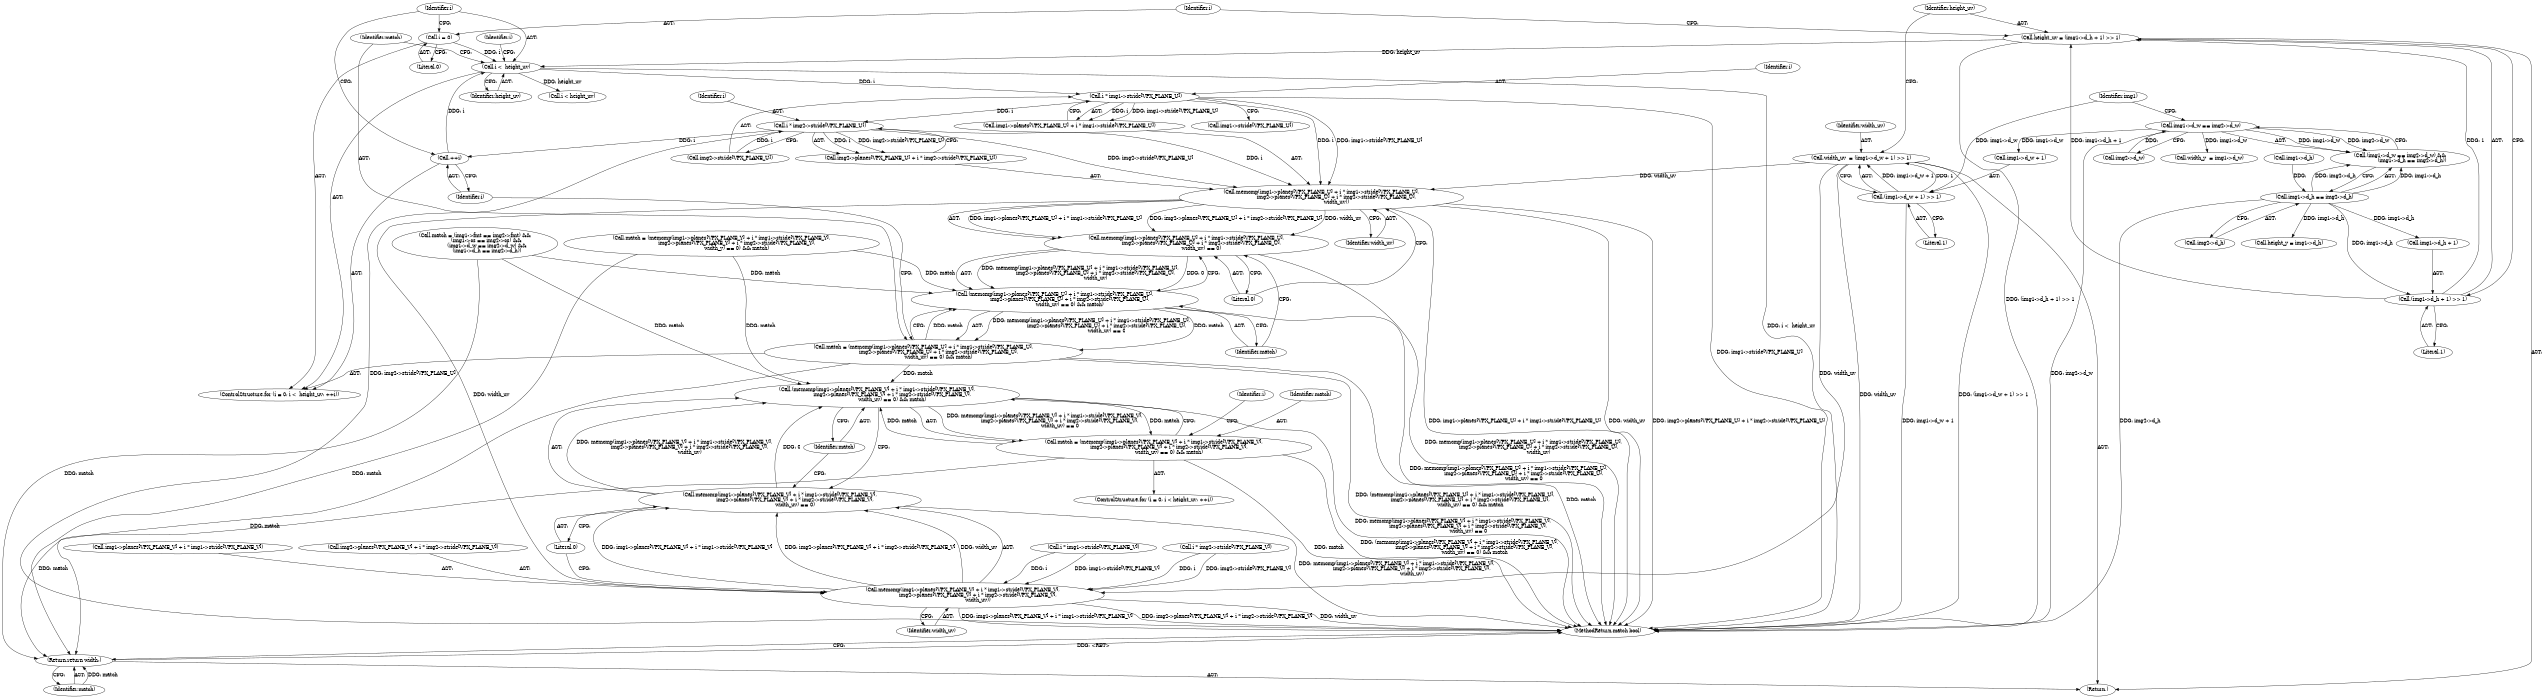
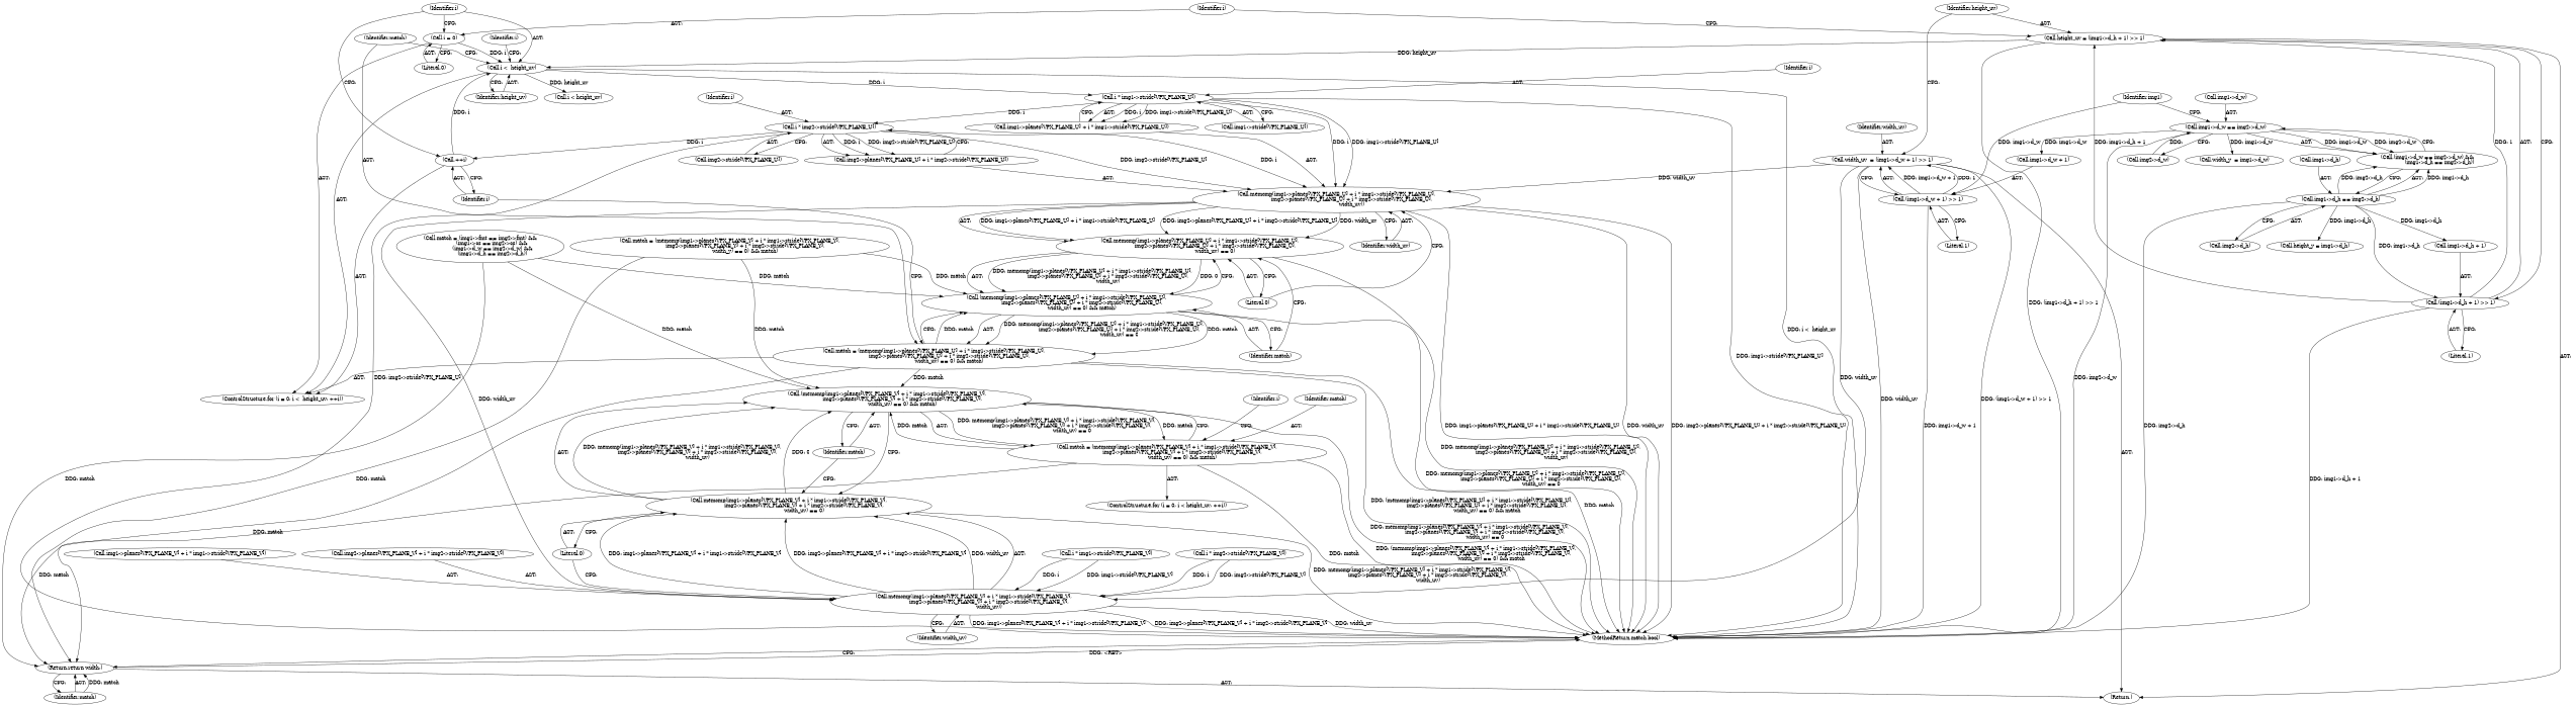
  digraph {
    n1 [label="(Call,memcmp(img1->planes[VPX_PLANE_U] + i * img1->stride[VPX_PLANE_U],\n                    img2->planes[VPX_PLANE_U] + i * img2->stride[VPX_PLANE_U],\n                    width_uv))"]
    n2 [label="(Call,memcmp(img1->planes[VPX_PLANE_U] + i * img1->stride[VPX_PLANE_U],\n                    img2->planes[VPX_PLANE_U] + i * img2->stride[VPX_PLANE_U],\n                    width_uv) == 0)"]
    n3 [label="(Call,memcmp(img1->planes[VPX_PLANE_V] + i * img1->stride[VPX_PLANE_V],\n                    img2->planes[VPX_PLANE_V] + i * img2->stride[VPX_PLANE_V],\n                    width_uv))"]
    n4 [label="(MethodReturn,match bool)"]
    n5 [label="(Identifier,width_uv)"]
    n6 [label="(Call,(memcmp(img1->planes[VPX_PLANE_U] + i * img1->stride[VPX_PLANE_U],\n                    img2->planes[VPX_PLANE_U] + i * img2->stride[VPX_PLANE_U],\n                    width_uv) == 0) && match)"]
    n7 [label="(Literal,0)"]
    n8 [label="(Call,memcmp(img1->planes[VPX_PLANE_V] + i * img1->stride[VPX_PLANE_V],\n                    img2->planes[VPX_PLANE_V] + i * img2->stride[VPX_PLANE_V],\n                    width_uv) == 0)"]
    n9 [label="(Identifier,width_uv)"]
    n10 [label="(Return,return width;)"]
    n11 [label="(Call,i * img1->stride[VPX_PLANE_U])"]
    n12 [label="(Call,i * img2->stride[VPX_PLANE_U])"]
    n13 [label="(Call,img1->planes[VPX_PLANE_U] + i * img1->stride[VPX_PLANE_U])"]
    n14 [label="(Call,img1->stride[VPX_PLANE_U])"]
    n15 [label="(Call,++i)"]
    n16 [label="(Call,img2->planes[VPX_PLANE_U] + i * img2->stride[VPX_PLANE_U])"]
    n17 [label="(Call,img2->stride[VPX_PLANE_U])"]
    n18 [label="(Call,i <  height_uv)"]
    n19 [label="(Identifier,height_uv)"]
    n20 [label="(Call,i < height_uv)"]
    n21 [label="(ControlStructure,for (i = 0; i <  height_uv; ++i))"]
    n22 [label="(Call,i = 0)"]
    n23 [label="(Literal,0)"]
    n24 [label="(Identifier,i)"]
    n25 [label="(Call,match = (memcmp(img1->planes[VPX_PLANE_U] + i * img1->stride[VPX_PLANE_U],\n                    img2->planes[VPX_PLANE_U] + i * img2->stride[VPX_PLANE_U],\n                    width_uv) == 0) && match)"]
    n26 [label="(Call,height_uv = (img1->d_h + 1) >> 1)"]
    n27 [label="(Call,(img1->d_h + 1) >> 1)"]
    n28 [label="(Return,)"]
    n29 [label="(Literal,1)"]
    n30 [label="(Call,img1->d_h == img2->d_h)"]
    n31 [label="(Call,img1->d_h + 1)"]
    n32 [label="(Call,height_y = img1->d_h)"]
    n33 [label="(Call,img2->d_h)"]
    n34 [label="(Call,(img1->d_w == img2->d_w) &&\n                (img1->d_h == img2->d_h))"]
    n35 [label="(Call,img1->d_w == img2->d_w)"]
    n36 [label="(Call,width_uv  = (img1->d_w + 1) >> 1)"]
    n37 [label="(Call,(img1->d_w + 1) >> 1)"]
    n38 [label="(Literal,1)"]
    n39 [label="(Call,img1->d_w + 1)"]
    n40 [label="(Call,width_y  = img1->d_w)"]
    n41 [label="(Call,img2->d_w)"]
    n42 [label="(Identifier,match)"]
    n43 [label="(Call,(memcmp(img1->planes[VPX_PLANE_V] + i * img1->stride[VPX_PLANE_V],\n                    img2->planes[VPX_PLANE_V] + i * img2->stride[VPX_PLANE_V],\n                    width_uv) == 0) && match)"]
    n44 [label="(Call,match = (memcmp(img1->planes[VPX_PLANE_V] + i * img1->stride[VPX_PLANE_V],\n                    img2->planes[VPX_PLANE_V] + i * img2->stride[VPX_PLANE_V],\n                    width_uv) == 0) && match)"]
    n45 [label="(Identifier,match)"]
    n46 [label="(Identifier,match)"]
    n47 [label="(ControlStructure,for (i = 0; i < height_uv; ++i))"]
    n48 [label="(Literal,0)"]
    n49 [label="(Call,match = (memcmp(img1->planes[VPX_PLANE_Y] + i * img1->stride[VPX_PLANE_Y],\n                    img2->planes[VPX_PLANE_Y] + i * img2->stride[VPX_PLANE_Y],\n                    width_y) == 0) && match)"]
    n50 [label="(Identifier,height_uv)"]
    n51 [label="(Call,i * img1->stride[VPX_PLANE_V])"]
    n52 [label="(Identifier,i)"]
    n53 [label="(Call,i * img2->stride[VPX_PLANE_V])"]
    n54 [label="(Call,img1->d_h)"]
    n55 [label="(Call,match = (img1->fmt == img2->fmt) &&\n               (img1->cs == img2->cs) &&\n                (img1->d_w == img2->d_w) &&\n                (img1->d_h == img2->d_h))"]
    n56 [label="(Identifier,width_uv)"]
    n57 [label="(Identifier,i)"]
    n58 [label="(Identifier,i)"]
    n59 [label="(Identifier,i)"]
    n60 [label="(Identifier,i)"]
    n61 [label="(Call,img1->planes[VPX_PLANE_V] + i * img1->stride[VPX_PLANE_V])"]
    n62 [label="(Identifier,i)"]
    n63 [label="(Call,img2->planes[VPX_PLANE_V] + i * img2->stride[VPX_PLANE_V])"]
    n64 [label="(Identifier,img1)"]
    n65 [label="(Identifier,match)"]
    n66 [label="(Identifier,match)"]
+   n67 [label="(Call,img1->d_w)"]
    n1 -> n2 [label="AST: "]
    n1 -> n2 [label="DDG: img1->planes[VPX_PLANE_U] + i * img1->stride[VPX_PLANE_U]"]
    n1 -> n2 [label="DDG: img2->planes[VPX_PLANE_U] + i * img2->stride[VPX_PLANE_U]"]
    n1 -> n2 [label="DDG: width_uv"]
    n1 -> n3 [label="DDG: width_uv"]
    n1 -> n4 [label="DDG: img1->planes[VPX_PLANE_U] + i * img1->stride[VPX_PLANE_U]"]
    n1 -> n4 [label="DDG: width_uv"]
    n1 -> n4 [label="DDG: img2->planes[VPX_PLANE_U] + i * img2->stride[VPX_PLANE_U]"]
    n1 -> n5 [label="CFG: "]
    n2 -> n4 [label="DDG: memcmp(img1->planes[VPX_PLANE_U] + i * img1->stride[VPX_PLANE_U],\n                    img2->planes[VPX_PLANE_U] + i * img2->stride[VPX_PLANE_U],\n                    width_uv)"]
    n2 -> n6 [label="AST: "]
    n2 -> n6 [label="DDG: memcmp(img1->planes[VPX_PLANE_U] + i * img1->stride[VPX_PLANE_U],\n                    img2->planes[VPX_PLANE_U] + i * img2->stride[VPX_PLANE_U],\n                    width_uv)"]
    n2 -> n6 [label="DDG: 0"]
    n2 -> n7 [label="CFG: "]
    n3 -> n4 [label="DDG: img2->planes[VPX_PLANE_V] + i * img2->stride[VPX_PLANE_V]"]
    n3 -> n4 [label="DDG: width_uv"]
    n3 -> n4 [label="DDG: img1->planes[VPX_PLANE_V] + i * img1->stride[VPX_PLANE_V]"]
    n3 -> n8 [label="AST: "]
    n3 -> n8 [label="DDG: img1->planes[VPX_PLANE_V] + i * img1->stride[VPX_PLANE_V]"]
    n3 -> n8 [label="DDG: img2->planes[VPX_PLANE_V] + i * img2->stride[VPX_PLANE_V]"]
    n3 -> n8 [label="DDG: width_uv"]
    n3 -> n9 [label="CFG: "]
    n4 -> n10 [label="CFG: "]
    n5 -> n1 [label="AST: "]
    n6 -> n2 [label="CFG: "]
    n6 -> n4 [label="DDG: memcmp(img1->planes[VPX_PLANE_U] + i * img1->stride[VPX_PLANE_U],\n                    img2->planes[VPX_PLANE_U] + i * img2->stride[VPX_PLANE_U],\n                    width_uv) == 0"]
    n6 -> n25 [label="AST: "]
    n6 -> n25 [label="DDG: memcmp(img1->planes[VPX_PLANE_U] + i * img1->stride[VPX_PLANE_U],\n                    img2->planes[VPX_PLANE_U] + i * img2->stride[VPX_PLANE_U],\n                    width_uv) == 0"]
    n6 -> n25 [label="DDG: match"]
    n6 -> n42 [label="CFG: "]
    n7 -> n1 [label="CFG: "]
    n7 -> n2 [label="AST: "]
    n8 -> n4 [label="DDG: memcmp(img1->planes[VPX_PLANE_V] + i * img1->stride[VPX_PLANE_V],\n                    img2->planes[VPX_PLANE_V] + i * img2->stride[VPX_PLANE_V],\n                    width_uv)"]
    n8 -> n43 [label="AST: "]
    n8 -> n43 [label="DDG: memcmp(img1->planes[VPX_PLANE_V] + i * img1->stride[VPX_PLANE_V],\n                    img2->planes[VPX_PLANE_V] + i * img2->stride[VPX_PLANE_V],\n                    width_uv)"]
    n8 -> n43 [label="DDG: 0"]
    n8 -> n48 [label="CFG: "]
    n9 -> n3 [label="AST: "]
    n10 -> n4 [label="DDG: <RET>"]
    n10 -> n28 [label="AST: "]
    n10 -> n46 [label="CFG: "]
    n11 -> n1 [label="DDG: i"]
    n11 -> n1 [label="DDG: img1->stride[VPX_PLANE_U]"]
    n11 -> n4 [label="DDG: img1->stride[VPX_PLANE_U]"]
    n11 -> n12 [label="DDG: i"]
    n11 -> n13 [label="AST: "]
    n11 -> n13 [label="DDG: i"]
    n11 -> n13 [label="DDG: img1->stride[VPX_PLANE_U]"]
    n11 -> n14 [label="CFG: "]
    n12 -> n1 [label="DDG: i"]
    n12 -> n1 [label="DDG: img2->stride[VPX_PLANE_U]"]
    n12 -> n4 [label="DDG: img2->stride[VPX_PLANE_U]"]
    n12 -> n15 [label="DDG: i"]
    n12 -> n16 [label="AST: "]
    n12 -> n16 [label="DDG: i"]
    n12 -> n16 [label="DDG: img2->stride[VPX_PLANE_U]"]
    n12 -> n17 [label="CFG: "]
    n13 -> n1 [label="AST: "]
    n13 -> n11 [label="CFG: "]
-   n17 -> n11 [label="AST: "]
+   n14 -> n11 [label="AST: "]
    n15 -> n18 [label="DDG: i"]
    n15 -> n21 [label="AST: "]
    n15 -> n24 [label="CFG: "]
    n16 -> n1 [label="AST: "]
    n16 -> n12 [label="CFG: "]
-   n17 -> n12 [label="DDG: i"]
+   n17 -> n12 [label="AST: "]
    n18 -> n4 [label="DDG: i <  height_uv"]
    n18 -> n11 [label="DDG: i"]
    n18 -> n19 [label="CFG: "]
    n18 -> n20 [label="DDG: height_uv"]
    n18 -> n21 [label="AST: "]
    n19 -> n18 [label="AST: "]
    n22 -> n18 [label="DDG: i"]
    n22 -> n21 [label="AST: "]
    n22 -> n23 [label="CFG: "]
    n23 -> n22 [label="AST: "]
    n24 -> n15 [label="AST: "]
    n24 -> n25 [label="CFG: "]
    n25 -> n4 [label="DDG: (memcmp(img1->planes[VPX_PLANE_U] + i * img1->stride[VPX_PLANE_U],\n                    img2->planes[VPX_PLANE_U] + i * img2->stride[VPX_PLANE_U],\n                    width_uv) == 0) && match"]
    n25 -> n4 [label="DDG: match"]
    n25 -> n6 [label="CFG: "]
    n25 -> n6 [label="DDG: match"]
    n25 -> n10 [label="DDG: match"]
    n25 -> n21 [label="AST: "]
    n25 -> n43 [label="DDG: match"]
    n26 -> n4 [label="DDG: (img1->d_h + 1) >> 1"]
    n26 -> n18 [label="DDG: height_uv"]
    n26 -> n27 [label="CFG: "]
    n26 -> n28 [label="AST: "]
+   n27 -> n4 [label="DDG: img1->d_h + 1"]
    n27 -> n26 [label="AST: "]
    n27 -> n26 [label="DDG: img1->d_h + 1"]
    n27 -> n26 [label="DDG: 1"]
    n27 -> n29 [label="CFG: "]
    n29 -> n27 [label="AST: "]
    n30 -> n4 [label="DDG: img2->d_h"]
    n30 -> n27 [label="DDG: img1->d_h"]
    n30 -> n31 [label="DDG: img1->d_h"]
    n30 -> n32 [label="DDG: img1->d_h"]
    n30 -> n33 [label="CFG: "]
    n30 -> n34 [label="AST: "]
    n30 -> n34 [label="DDG: img1->d_h"]
    n30 -> n34 [label="DDG: img2->d_h"]
    n31 -> n27 [label="AST: "]
    n33 -> n30 [label="AST: "]
    n34 -> n30 [label="CFG: "]
    n34 -> n35 [label="CFG: "]
    n35 -> n4 [label="DDG: img2->d_w"]
    n35 -> n34 [label="AST: "]
    n35 -> n34 [label="DDG: img1->d_w"]
    n35 -> n34 [label="DDG: img2->d_w"]
    n35 -> n39 [label="DDG: img1->d_w"]
    n35 -> n40 [label="DDG: img1->d_w"]
    n35 -> n41 [label="CFG: "]
    n36 -> n1 [label="DDG: width_uv"]
    n36 -> n3 [label="DDG: width_uv"]
    n36 -> n4 [label="DDG: (img1->d_w + 1) >> 1"]
    n36 -> n4 [label="DDG: width_uv"]
    n36 -> n28 [label="AST: "]
    n36 -> n37 [label="CFG: "]
    n37 -> n4 [label="DDG: img1->d_w + 1"]
    n37 -> n36 [label="AST: "]
    n37 -> n36 [label="DDG: img1->d_w + 1"]
    n37 -> n36 [label="DDG: 1"]
    n37 -> n38 [label="CFG: "]
    n38 -> n37 [label="AST: "]
    n39 -> n37 [label="AST: "]
    n41 -> n35 [label="DDG: "]
    n42 -> n2 [label="CFG: "]
    n42 -> n6 [label="AST: "]
    n43 -> n4 [label="DDG: memcmp(img1->planes[VPX_PLANE_V] + i * img1->stride[VPX_PLANE_V],\n                    img2->planes[VPX_PLANE_V] + i * img2->stride[VPX_PLANE_V],\n                    width_uv) == 0"]
    n43 -> n8 [label="CFG: "]
    n43 -> n44 [label="AST: "]
    n43 -> n44 [label="DDG: memcmp(img1->planes[VPX_PLANE_V] + i * img1->stride[VPX_PLANE_V],\n                    img2->planes[VPX_PLANE_V] + i * img2->stride[VPX_PLANE_V],\n                    width_uv) == 0"]
    n43 -> n44 [label="DDG: match"]
    n43 -> n45 [label="CFG: "]
    n44 -> n4 [label="DDG: (memcmp(img1->planes[VPX_PLANE_V] + i * img1->stride[VPX_PLANE_V],\n                    img2->planes[VPX_PLANE_V] + i * img2->stride[VPX_PLANE_V],\n                    width_uv) == 0) && match"]
    n44 -> n4 [label="DDG: match"]
    n44 -> n10 [label="DDG: match"]
    n44 -> n43 [label="CFG: "]
    n44 -> n43 [label="DDG: match"]
    n44 -> n47 [label="AST: "]
    n45 -> n8 [label="CFG: "]
    n45 -> n43 [label="AST: "]
    n46 -> n10 [label="AST: "]
    n46 -> n10 [label="DDG: match"]
    n48 -> n3 [label="CFG: "]
    n48 -> n8 [label="AST: "]
    n49 -> n6 [label="DDG: match"]
    n49 -> n10 [label="DDG: match"]
    n49 -> n43 [label="DDG: match"]
    n50 -> n26 [label="AST: "]
    n50 -> n36 [label="CFG: "]
    n51 -> n3 [label="DDG: i"]
    n51 -> n3 [label="DDG: img1->stride[VPX_PLANE_V]"]
    n52 -> n22 [label="AST: "]
    n52 -> n26 [label="CFG: "]
    n53 -> n3 [label="DDG: i"]
    n53 -> n3 [label="DDG: img2->stride[VPX_PLANE_V]"]
-   n54 -> n30 [label="DDG: "]
+   n54 -> n30 [label="AST: "]
    n55 -> n6 [label="DDG: match"]
    n55 -> n10 [label="DDG: match"]
    n55 -> n43 [label="DDG: match"]
    n56 -> n36 [label="AST: "]
    n57 -> n12 [label="AST: "]
    n58 -> n44 [label="CFG: "]
    n59 -> n11 [label="AST: "]
    n60 -> n15 [label="CFG: "]
    n60 -> n18 [label="AST: "]
    n60 -> n22 [label="CFG: "]
    n61 -> n3 [label="AST: "]
    n62 -> n18 [label="CFG: "]
    n63 -> n3 [label="AST: "]
    n64 -> n35 [label="CFG: "]
    n64 -> n37 [label="DDG: img1->d_w"]
    n65 -> n44 [label="AST: "]
    n66 -> n18 [label="CFG: "]
    n66 -> n25 [label="AST: "]
+   n67 -> n35 [label="AST: "]
  }
